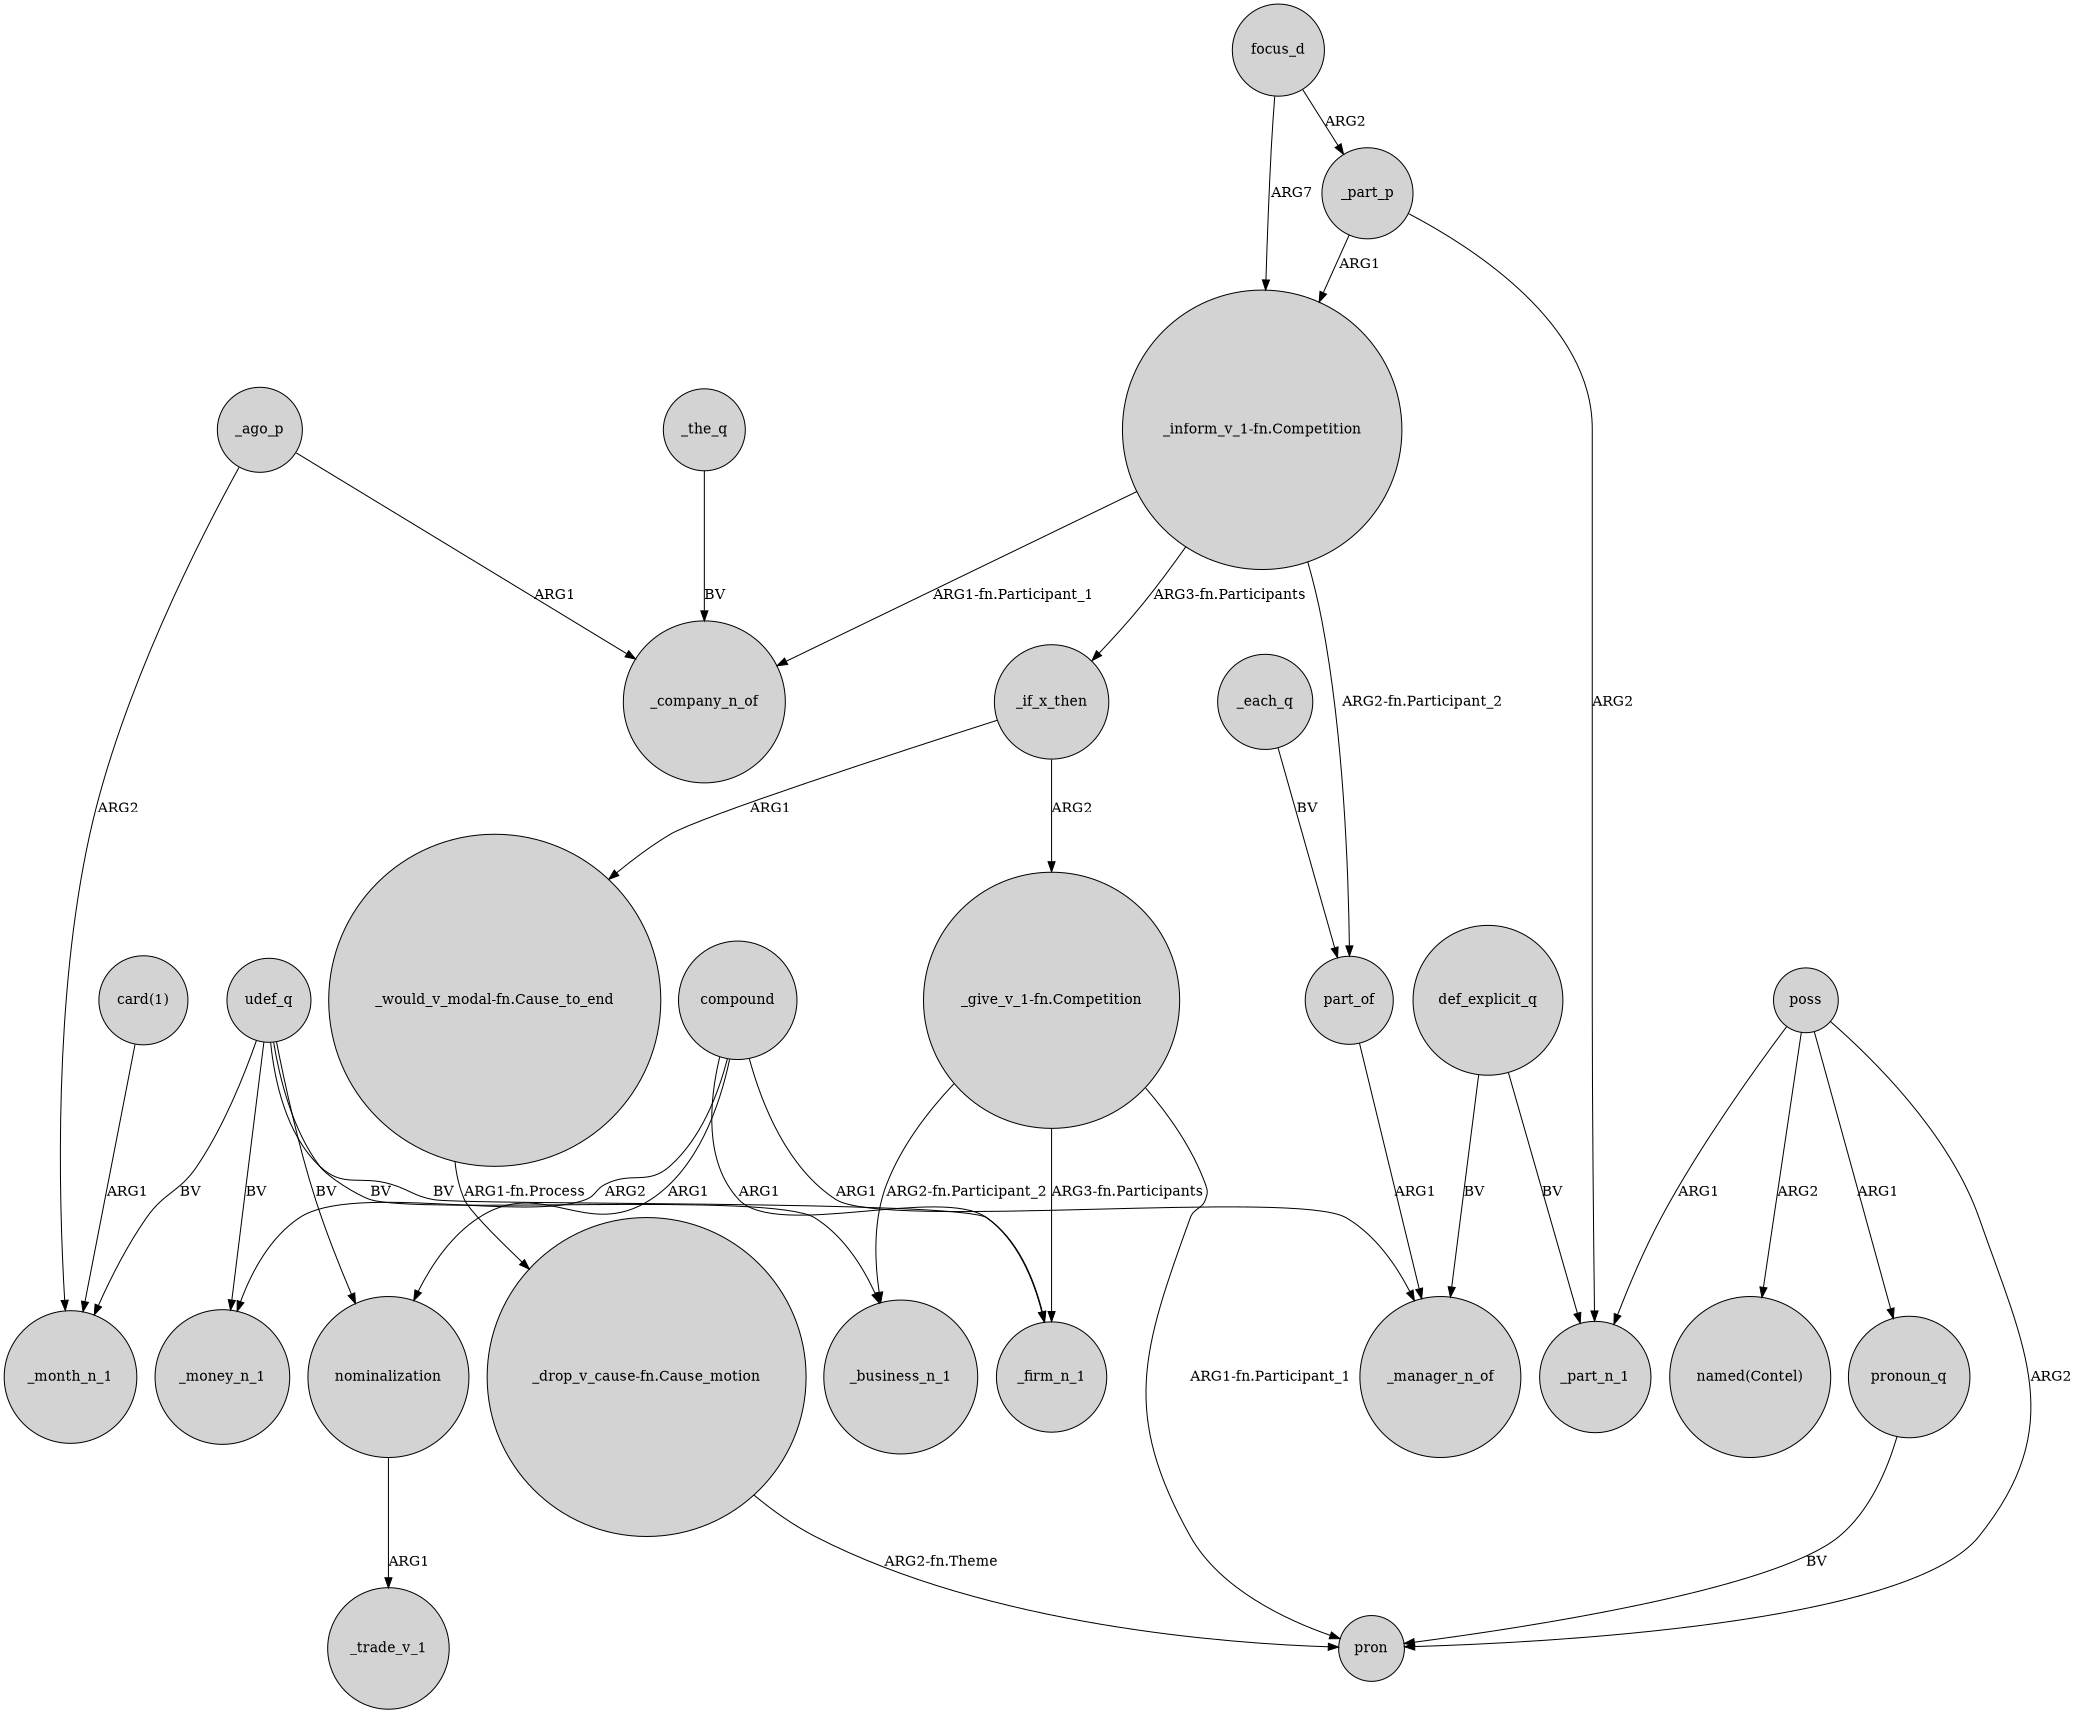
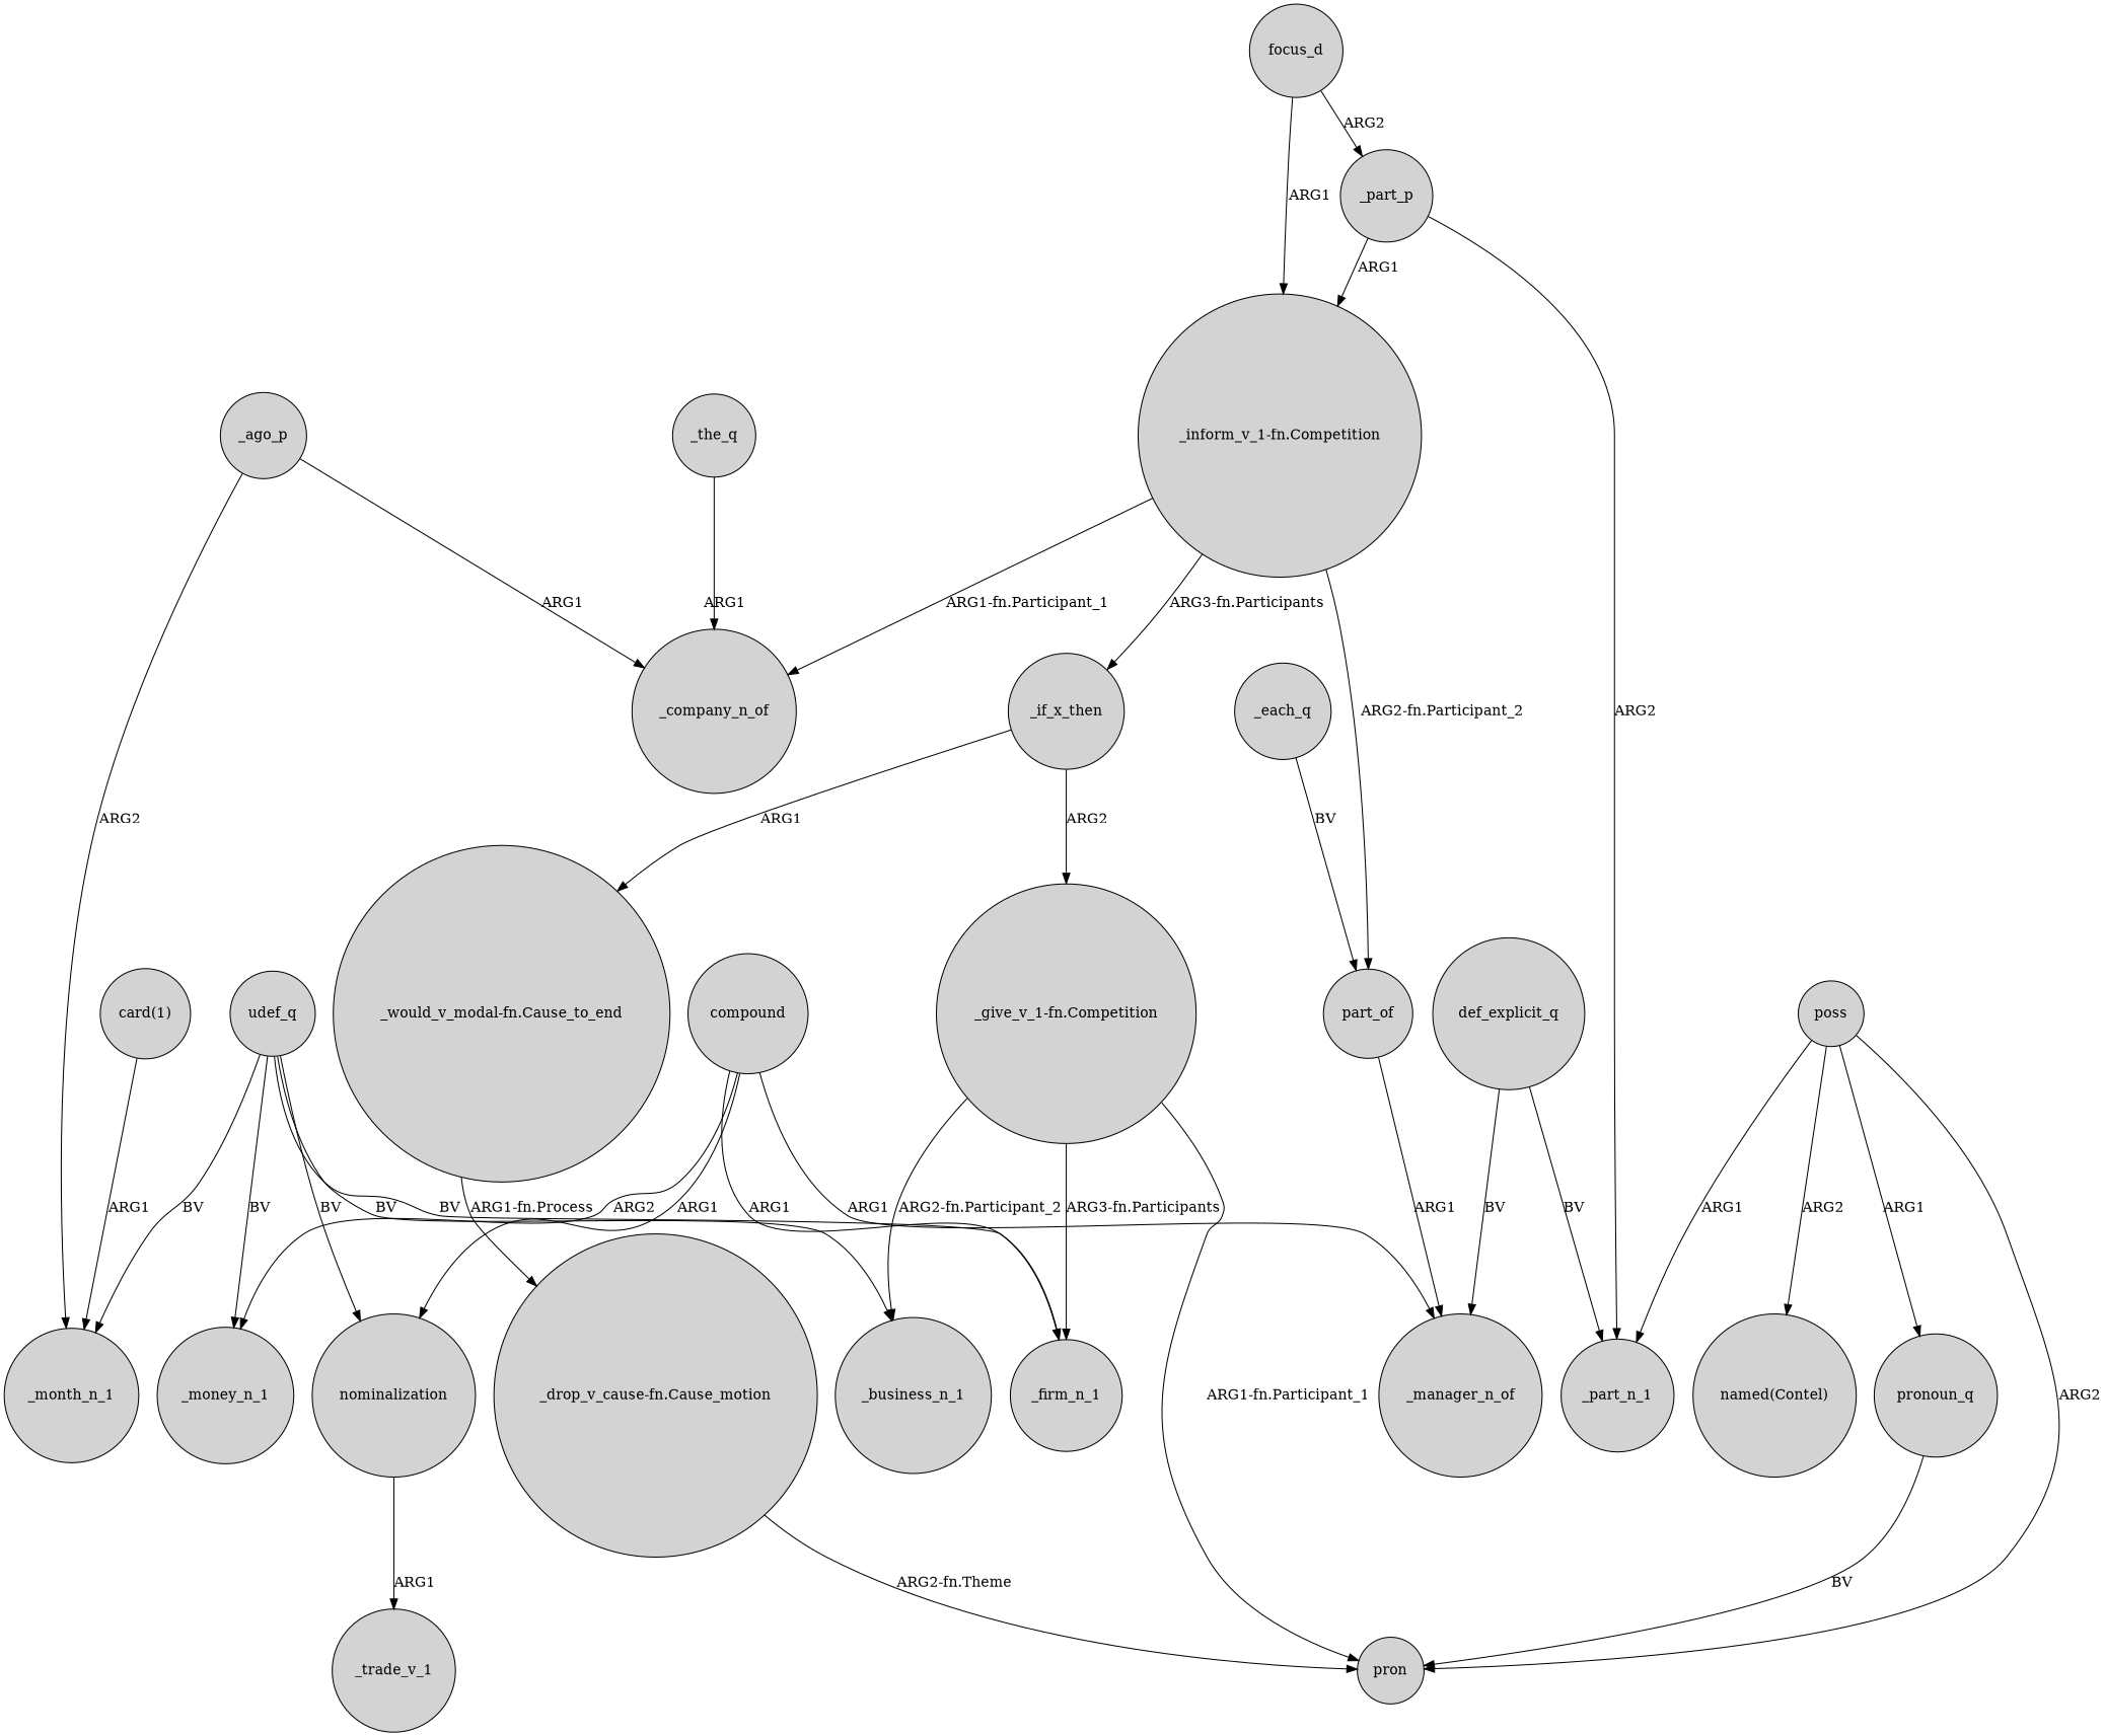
  digraph {
    node [shape=circle style=filled]
    udef_q
    _month_n_1
    nominalization
    _business_n_1
    _firm_n_1
    _money_n_1
    _trade_v_1
    "_inform_v_1-fn.Competition"
    part_of
    _company_n_of
    _if_x_then
    _manager_n_of
    "_give_v_1-fn.Competition"
    "_would_v_modal-fn.Cause_to_end"
    def_explicit_q
    _part_n_1
    pron
    n18 [label=_part_p]
    "_drop_v_cause-fn.Cause_motion"
    poss
    "named(Contel)"
    pronoun_q
    _ago_p
    compound
    "card(1)"
    focus_d
    _the_q
    _each_q
    udef_q -> _month_n_1 [label=BV]
    udef_q -> nominalization [label=BV]
    udef_q -> _business_n_1 [label=BV]
    udef_q -> _firm_n_1 [label=BV]
    udef_q -> _money_n_1 [label=BV]
    nominalization -> _trade_v_1 [label=ARG1]
    "_inform_v_1-fn.Competition" -> part_of [label="ARG2-fn.Participant_2"]
    "_inform_v_1-fn.Competition" -> _company_n_of [label="ARG1-fn.Participant_1"]
    "_inform_v_1-fn.Competition" -> _if_x_then [label="ARG3-fn.Participants"]
    part_of -> _manager_n_of [label=ARG1]
    _if_x_then -> "_give_v_1-fn.Competition" [label=ARG2]
    _if_x_then -> "_would_v_modal-fn.Cause_to_end" [label=ARG1]
    "_give_v_1-fn.Competition" -> _business_n_1 [label="ARG2-fn.Participant_2"]
    "_give_v_1-fn.Competition" -> _firm_n_1 [label="ARG3-fn.Participants"]
    "_give_v_1-fn.Competition" -> pron [label="ARG1-fn.Participant_1"]
    "_would_v_modal-fn.Cause_to_end" -> "_drop_v_cause-fn.Cause_motion" [label="ARG1-fn.Process"]
    def_explicit_q -> _manager_n_of [label=BV]
    def_explicit_q -> _part_n_1 [label=BV]
    n18 -> "_inform_v_1-fn.Competition" [label=ARG1]
    n18 -> _part_n_1 [label=ARG2]
    "_drop_v_cause-fn.Cause_motion" -> pron [label="ARG2-fn.Theme"]
    poss -> _part_n_1 [label=ARG1]
    poss -> pron [label=ARG2]
    poss -> "named(Contel)" [label=ARG2]
    poss -> pronoun_q [label=ARG1]
    pronoun_q -> pron [label=BV]
    _ago_p -> _month_n_1 [label=ARG2]
    _ago_p -> _company_n_of [label=ARG1]
    compound -> nominalization [label=ARG1]
    compound -> _firm_n_1 [label=ARG1]
    compound -> _money_n_1 [label=ARG2]
    compound -> _manager_n_of [label=ARG1]
    "card(1)" -> _month_n_1 [label=ARG1]
-   focus_d -> "_inform_v_1-fn.Competition" [label=ARG7]
+   focus_d -> "_inform_v_1-fn.Competition" [label=ARG1]
    focus_d -> n18 [label=ARG2]
-   _the_q -> _company_n_of [label=BV]
+   _the_q -> _company_n_of [label=ARG1]
    _each_q -> part_of [label=BV]
  }
